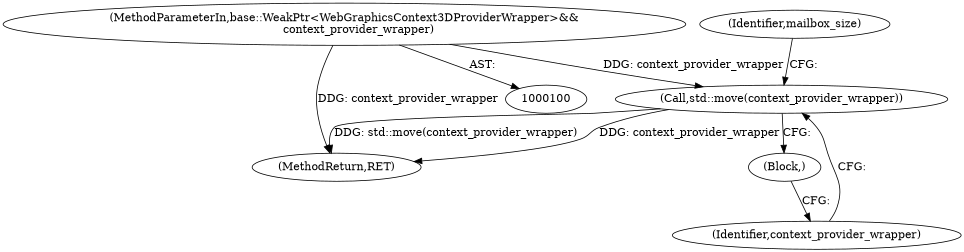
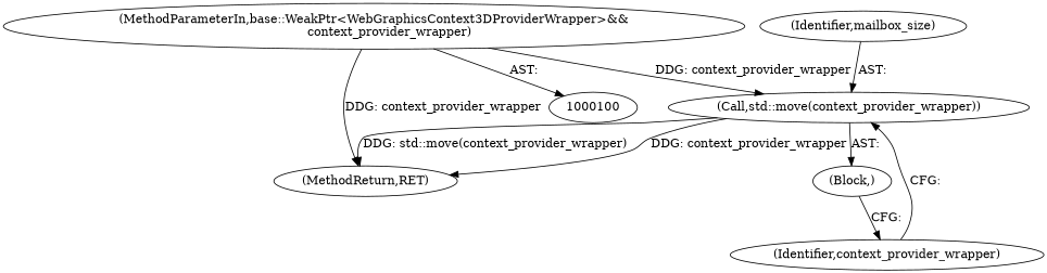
  digraph {
    n1 [label="(Call,std::move(context_provider_wrapper))"]
    n2 [label="(MethodReturn,RET)"]
    n3 [label="(Block,)"]
    n4 [label="(Identifier,context_provider_wrapper)"]
    n5 [label="(MethodParameterIn,base::WeakPtr<WebGraphicsContext3DProviderWrapper>&&\n        context_provider_wrapper)"]
    1000100
    n7 [label="(Identifier,mailbox_size)"]
    n1 -> n2 [label="DDG: context_provider_wrapper"]
    n1 -> n2 [label="DDG: std::move(context_provider_wrapper)"]
-   n1 -> n3 [label="CFG: "]
+   n1 -> n3 [label="AST: "]
    n3 -> n4 [label="CFG: "]
    n4 -> n1 [label="CFG: "]
    n5 -> n1 [label="DDG: context_provider_wrapper"]
    n5 -> n2 [label="DDG: context_provider_wrapper"]
    n5 -> 1000100 [label="AST: "]
-   n7 -> n1 [label="CFG: "]
+   n7 -> n1 [label="AST: "]
  }
